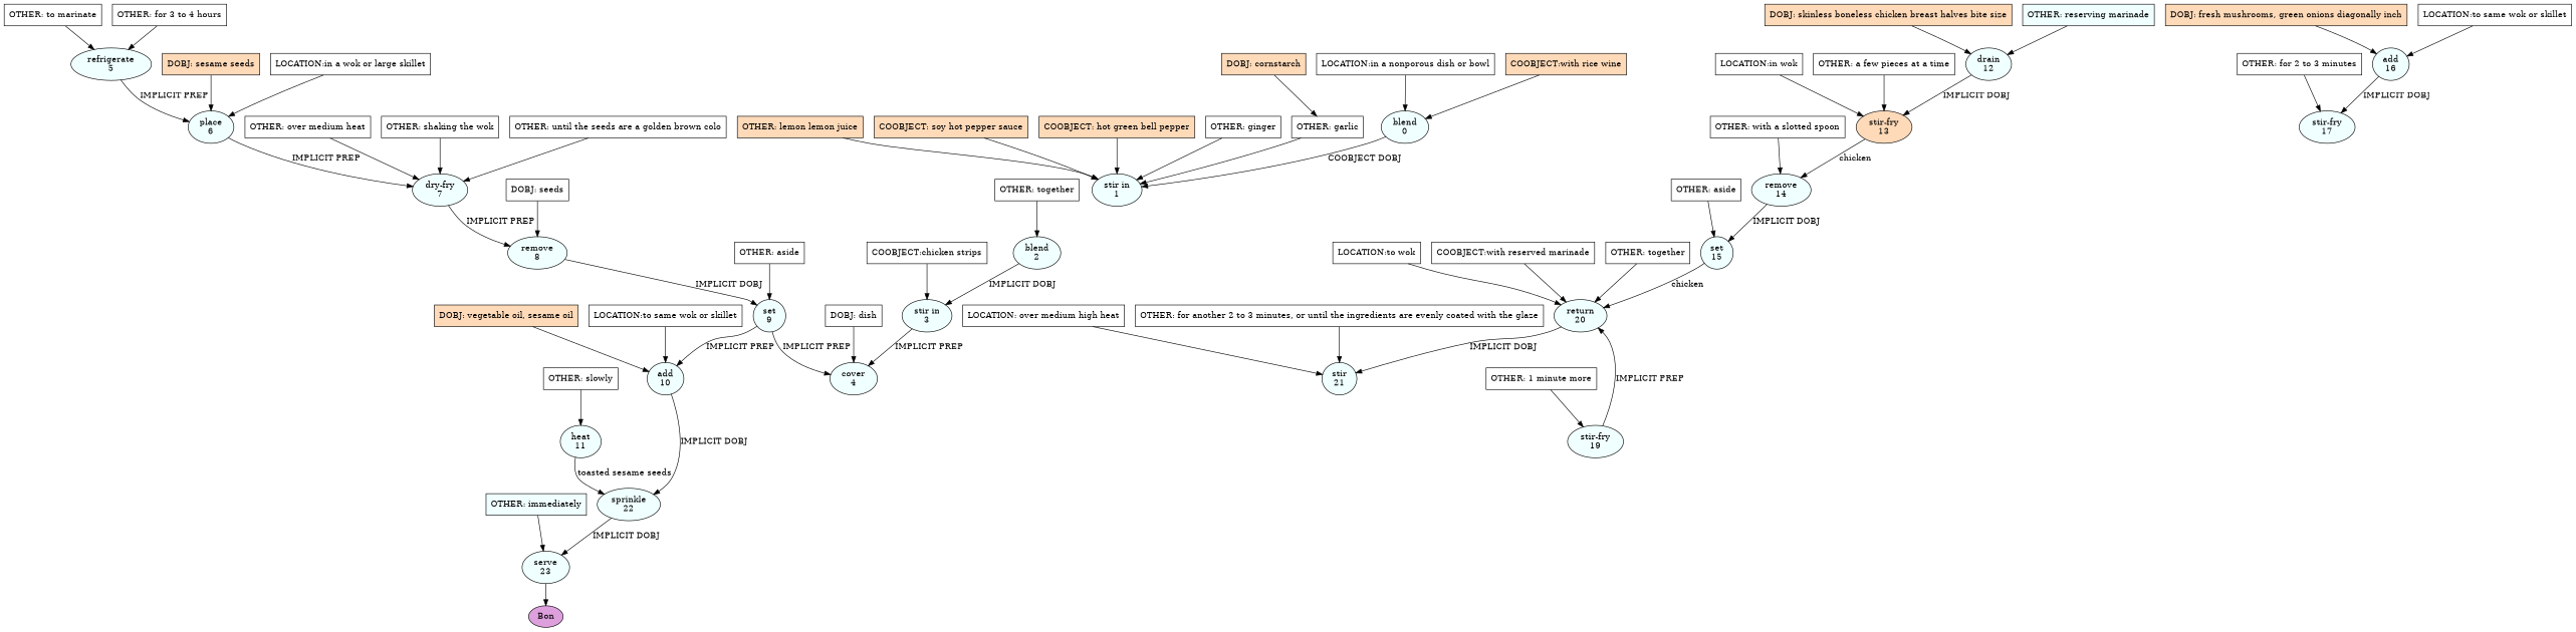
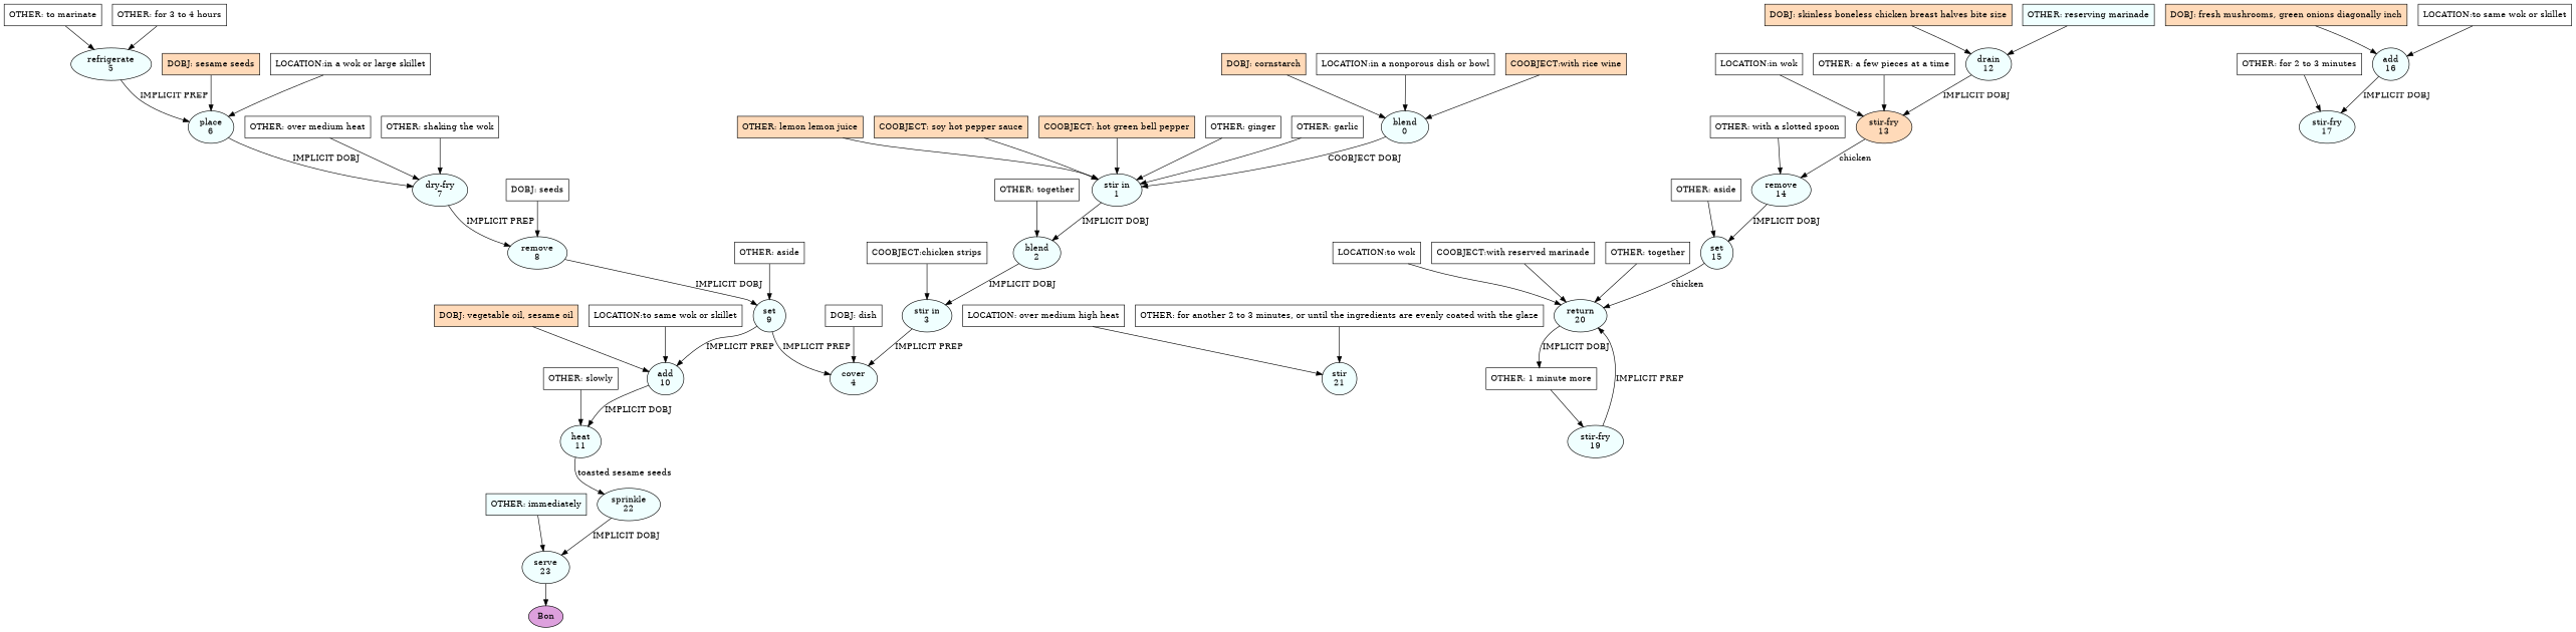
  digraph {
    node [fillcolor=white shape=box style=filled]
    n1 [fillcolor=azure label="blend\n0" shape=oval]
    n2 [fillcolor=azure label="stir in\n1" shape=oval]
    n3 [fillcolor=azure label="blend\n2" shape=oval]
    n4 [fillcolor=azure label="stir in\n3" shape=oval]
    n5 [fillcolor=azure label="cover\n4" shape=oval]
    n6 [fillcolor=azure label="set\n9" shape=oval]
    n7 [fillcolor=azure label="add\n10" shape=oval]
    n8 [fillcolor=azure label="refrigerate\n5" shape=oval]
    n9 [fillcolor=azure label="place\n6" shape=oval]
    n10 [fillcolor=azure label="dry-fry\n7" shape=oval]
    n11 [fillcolor=azure label="remove\n8" shape=oval]
    n12 [fillcolor=azure label="heat\n11" shape=oval]
    n13 [fillcolor=azure label="sprinkle\n22" shape=oval]
    n14 [fillcolor=azure label="serve\n23" shape=oval]
    n15 [fillcolor=azure label="drain\n12" shape=oval]
    n16 [fillcolor=peachpuff label="stir-fry\n13" shape=oval]
    n17 [fillcolor=azure label="remove\n14" shape=oval]
    n18 [fillcolor=azure label="set\n15" shape=oval]
    n19 [fillcolor=azure label="return\n20" shape=oval]
    n20 [fillcolor=azure label="stir\n21" shape=oval]
    n21 [fillcolor=azure label="add\n16" shape=oval]
    n22 [fillcolor=azure label="stir-fry\n17" shape=oval]
    n23 [fillcolor=azure label="stir-fry\n19" shape=oval]
    n24 [fillcolor=plum label=Bon shape=oval]
    n25 [fillcolor=peachpuff label="DOBJ: skinless boneless chicken breast halves bite size"]
    n26 [fillcolor=azure label="OTHER: reserving marinade"]
    n27 [fillcolor=peachpuff label="DOBJ: fresh mushrooms, green onions diagonally inch"]
    n28 [label="LOCATION:to same wok or skillet"]
    n29 [fillcolor=peachpuff label="DOBJ: cornstarch"]
    n30 [label="LOCATION:in a nonporous dish or bowl"]
    n31 [fillcolor=peachpuff label="COOBJECT:with rice wine"]
    n32 [label="OTHER: to marinate"]
    n33 [label="OTHER: for 3 to 4 hours"]
    n34 [fillcolor=peachpuff label="OTHER: lemon lemon juice"]
    n35 [fillcolor=peachpuff label="COOBJECT: soy hot pepper sauce"]
    n36 [fillcolor=peachpuff label="COOBJECT: hot green bell pepper"]
    n37 [label="OTHER: ginger"]
    n38 [label="OTHER: garlic"]
    n39 [label="OTHER: together"]
    n40 [label="COOBJECT:chicken strips"]
    n41 [label="DOBJ: dish"]
    n42 [fillcolor=peachpuff label="DOBJ: sesame seeds"]
    n43 [label="LOCATION:in a wok or large skillet"]
    n44 [label="OTHER: over medium heat"]
    n45 [label="OTHER: shaking the wok"]
-   n46 [label="OTHER: until the seeds are a golden brown colo"]
    n47 [label="DOBJ: seeds"]
    n48 [label="OTHER: aside"]
    n49 [fillcolor=peachpuff label="DOBJ: vegetable oil, sesame oil"]
    n50 [label="LOCATION:to same wok or skillet"]
    n51 [label="OTHER: slowly"]
    n52 [label="LOCATION:in wok"]
    n53 [label="OTHER: a few pieces at a time"]
    n54 [label="OTHER: with a slotted spoon"]
    n55 [label="OTHER: aside"]
    n56 [label="OTHER: for 2 to 3 minutes"]
    n57 [label="OTHER: 1 minute more"]
    n58 [label="LOCATION:to wok"]
    n59 [label="COOBJECT:with reserved marinade"]
    n60 [label="OTHER: together"]
    n61 [label="LOCATION: over medium high heat"]
    n62 [label="OTHER: for another 2 to 3 minutes, or until the ingredients are evenly coated with the glaze"]
    n63 [fillcolor=azure label="OTHER: immediately"]
    n1 -> n2 [label="COOBJECT DOBJ"]
+   n2 -> n3 [label="IMPLICIT DOBJ"]
    n3 -> n4 [label="IMPLICIT DOBJ"]
    n4 -> n5 [label="IMPLICIT PREP"]
    n6 -> n5 [label="IMPLICIT PREP"]
    n6 -> n7 [label="IMPLICIT PREP"]
-   n7 -> n13 [label="IMPLICIT DOBJ"]
+   n7 -> n12 [label="IMPLICIT DOBJ"]
    n8 -> n9 [label="IMPLICIT PREP"]
-   n9 -> n10 [label="IMPLICIT PREP"]
+   n9 -> n10 [label="IMPLICIT DOBJ"]
    n10 -> n11 [label="IMPLICIT PREP"]
    n11 -> n6 [label="IMPLICIT DOBJ"]
    n12 -> n13 [label="toasted sesame seeds"]
    n13 -> n14 [label="IMPLICIT DOBJ"]
    n14 -> n24
    n15 -> n16 [label="IMPLICIT DOBJ"]
    n16 -> n17 [label=chicken]
    n17 -> n18 [label="IMPLICIT DOBJ"]
    n18 -> n19 [label=chicken]
-   n19 -> n20 [label="IMPLICIT DOBJ"]
+   n19 -> n57 [label="IMPLICIT DOBJ"]
    n21 -> n22 [label="IMPLICIT DOBJ"]
    n23 -> n19 [label="IMPLICIT PREP"]
    n25 -> n15
    n26 -> n15
    n27 -> n21
    n28 -> n21
-   n29 -> n38
+   n29 -> n1
    n30 -> n1
    n31 -> n1
    n32 -> n8
    n33 -> n8
    n34 -> n2
    n35 -> n2
    n36 -> n2
    n37 -> n2
    n38 -> n2
    n39 -> n3
    n40 -> n4
    n41 -> n5
    n42 -> n9
    n43 -> n9
    n44 -> n10
    n45 -> n10
-   n46 -> n10
    n47 -> n11
    n48 -> n6
    n49 -> n7
    n50 -> n7
    n51 -> n12
    n52 -> n16
    n53 -> n16
    n54 -> n17
    n55 -> n18
    n56 -> n22
    n57 -> n23
    n58 -> n19
    n59 -> n19
    n60 -> n19
    n61 -> n20
    n62 -> n20
    n63 -> n14
  }
